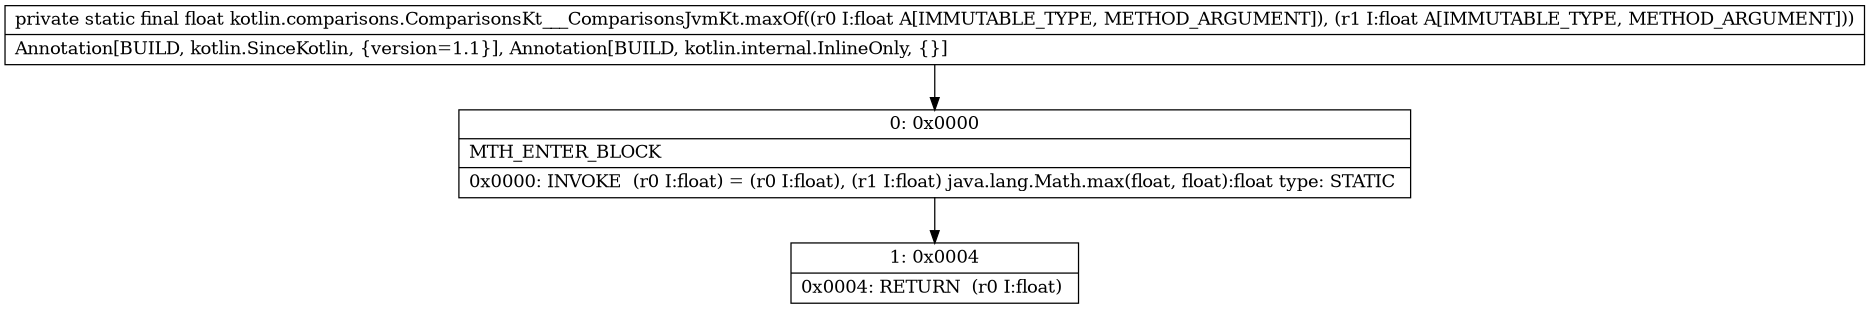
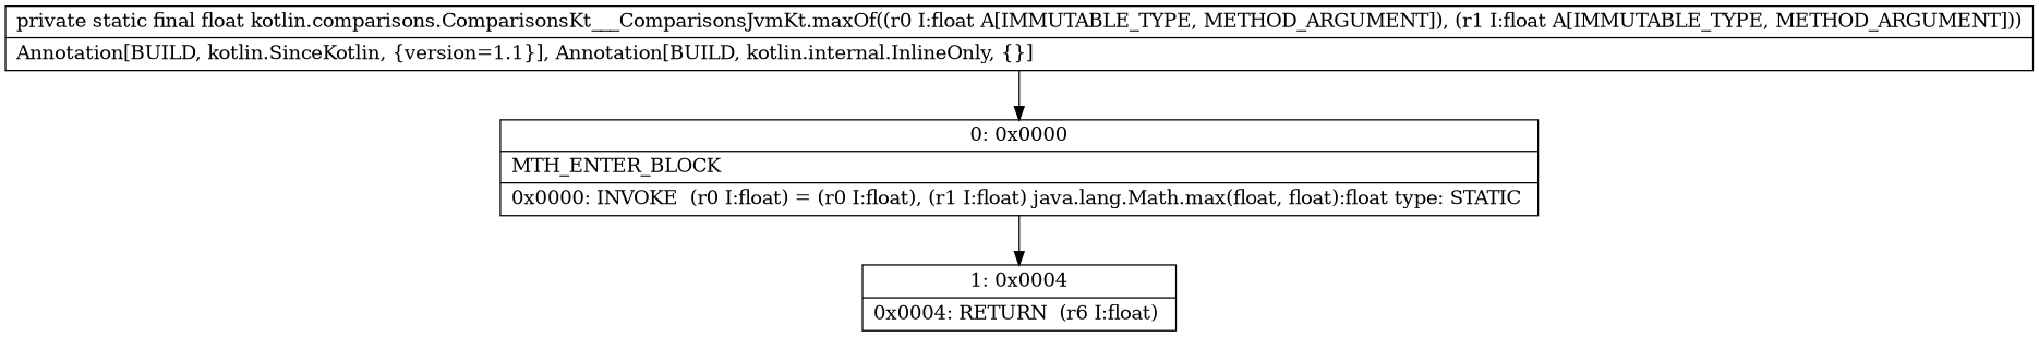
  digraph {
    node [shape=record]
    n1 [label="{0\:\ 0x0000|MTH_ENTER_BLOCK\l|0x0000: INVOKE  (r0 I:float) = (r0 I:float), (r1 I:float) java.lang.Math.max(float, float):float type: STATIC \l}"]
-   n2 [label="{1\:\ 0x0004|0x0004: RETURN  (r0 I:float) \l}"]
+   n2 [label="{1\:\ 0x0004|0x0004: RETURN  (r6 I:float) \l}"]
    n3 [label="{private static final float kotlin.comparisons.ComparisonsKt___ComparisonsJvmKt.maxOf((r0 I:float A[IMMUTABLE_TYPE, METHOD_ARGUMENT]), (r1 I:float A[IMMUTABLE_TYPE, METHOD_ARGUMENT]))  | Annotation[BUILD, kotlin.SinceKotlin, \{version=1.1\}], Annotation[BUILD, kotlin.internal.InlineOnly, \{\}]\l}"]
    n1 -> n2
    n3 -> n1
  }
